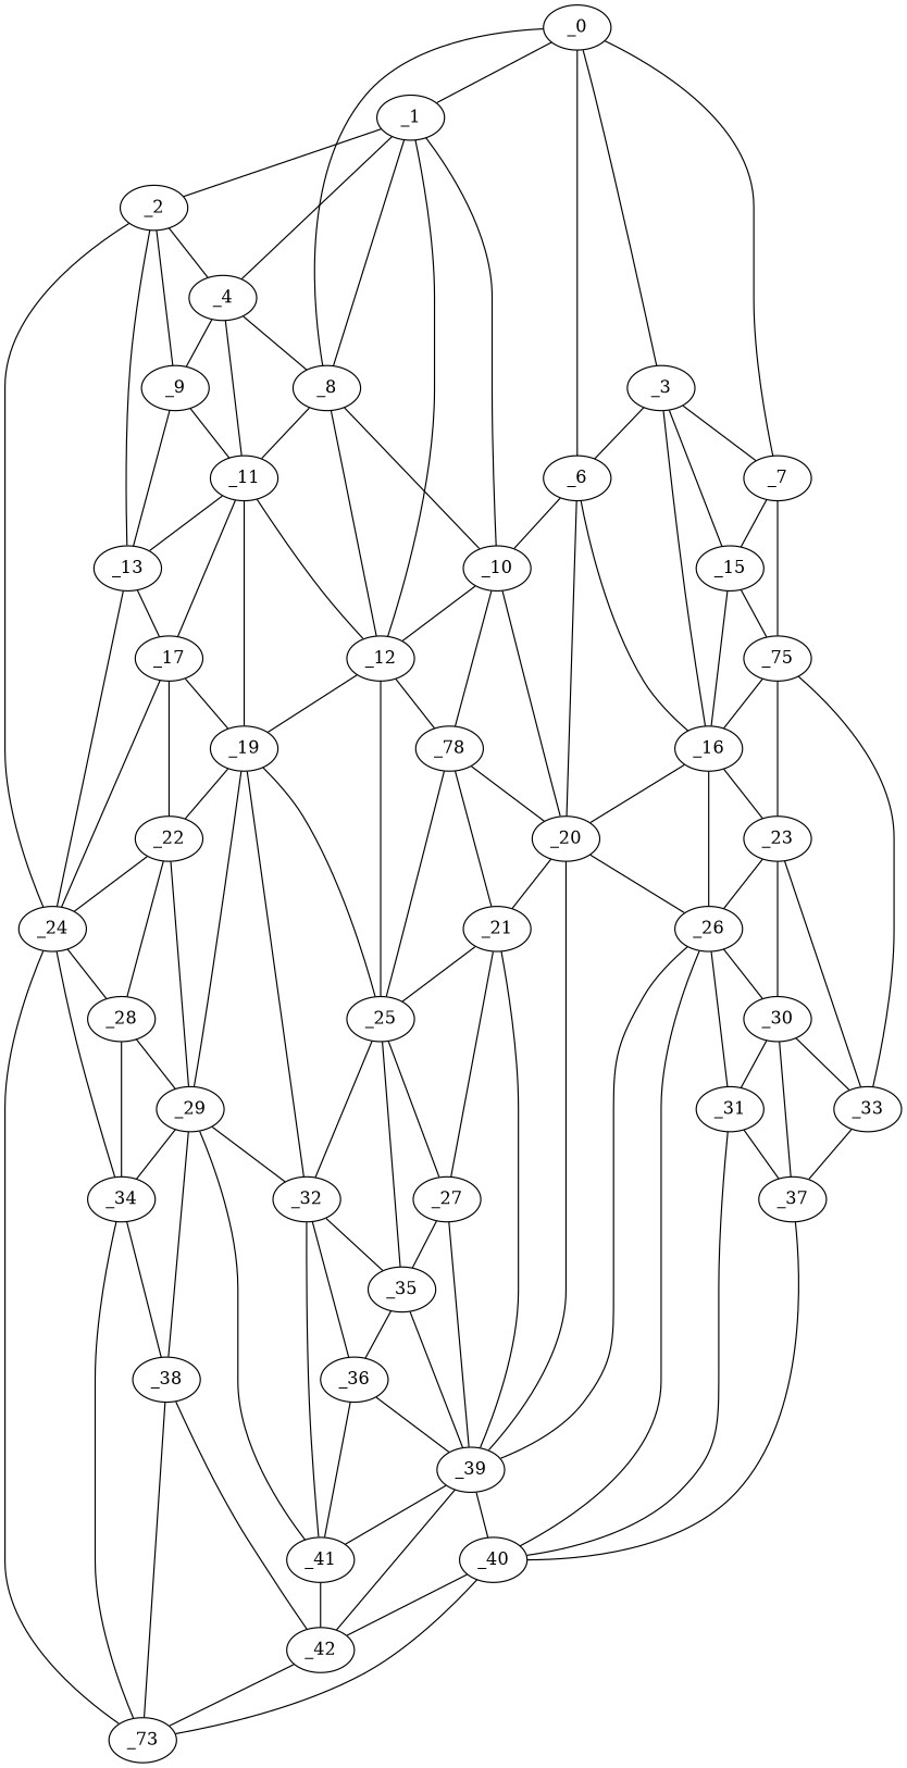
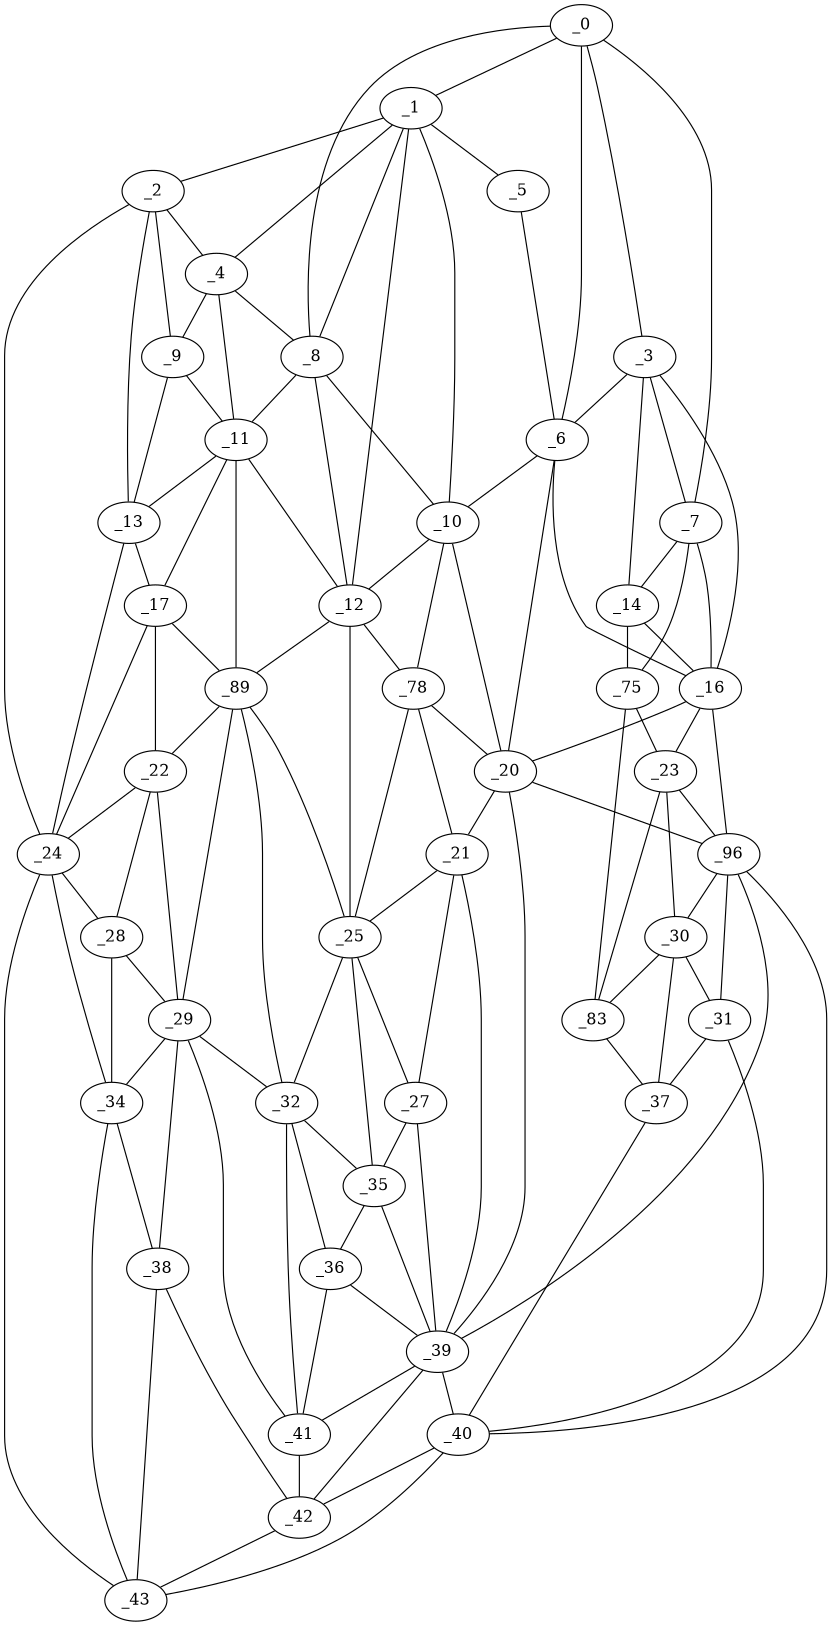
  graph {
    node [x=98 y=113]
    edge [valence=2]
    _0 [x=32]
    _1 [x=33 y=65]
    _3 [x=36 y=115]
    _6 [x=39 y=84]
    _7 [x=39 y=120]
    _8 [x=43 y=41]
+   _5 [x=37 y=77]
    _2 [x=36 y=6]
    _4 [x=37 y=21]
    _10 [x=46 y=76]
    _12 [x=54 y=48]
-   _14 [x=57 y=120 label=_15]
+   _14 [x=57 y=120]
    _16 [x=62 y=112]
    _20 [x=69 y=90]
    n15 [label=_75 x=60 y=124]
    _9 [x=45 y=17]
    _13 [x=57 y=12]
    _24 [x=79 y=8]
    _11 [x=54 y=24]
    n20 [label=_78 x=65 y=74]
-   _19 [x=67 y=42]
+   _19 [x=67 y=42 label=_89]
    _25 [x=80 y=61]
    _23 [x=74 y=123]
-   _26 [x=80 y=101]
+   _26 [x=80 y=101 label=_96]
    _21 [x=71 y=77]
    _39 [y=79]
-   _33 [x=90 y=123]
+   _33 [x=90 y=123 label=_83]
    _17 [x=64 y=17]
    _28 [x=83 y=20]
    _34 [x=93 y=22]
-   _43 [x=102 y=28 label=_73]
+   _43 [x=102 y=28]
    _22 [x=73 y=18]
    _29 [x=86 y=34]
    _32 [x=89 y=56]
    _27 [x=82 y=70]
    _35 [x=93 y=63]
    _38 [y=35]
    _30 [x=86 y=121]
    _31 [x=87 y=103]
    _40 [y=98]
    _41 [x=100 y=45]
    _42 [x=101 y=36]
    _37 [x=95]
    _36 [x=94 y=59]
    _0 -- _1 [valence=1]
    _0 -- _3 [valence=1]
    _0 -- _6
    _0 -- _7 [valence=1]
    _0 -- _8
    _1 -- _8 [valence=1]
+   _1 -- _5
    _1 -- _2 [valence=1]
    _1 -- _4
    _1 -- _10
    _1 -- _12 [valence=1]
    _3 -- _6
    _3 -- _7
    _3 -- _14 [valence=1]
    _3 -- _16 [valence=1]
    _6 -- _10
    _6 -- _16
    _6 -- _20
    _7 -- _14
    _7 -- n15 [valence=1]
    _8 -- _10
    _8 -- _12
    _8 -- _11
+   _5 -- _6
    _2 -- _4
    _2 -- _9 [valence=1]
    _2 -- _13
    _2 -- _24 [valence=1]
    _4 -- _8 [valence=1]
    _4 -- _9
    _4 -- _11
    _10 -- _12
    _10 -- _20
    _10 -- n20
    _12 -- n20 [valence=1]
    _12 -- _19
    _12 -- _25
    _14 -- _16 [valence=1]
    _14 -- n15
    _16 -- _20
    _16 -- _23
    _16 -- _26 [valence=1]
    _20 -- _26
    _20 -- _21 [valence=1]
    _20 -- _39
-   n15 -- _16
+   _7 -- _16
    n15 -- _23 [valence=1]
    n15 -- _33 [valence=1]
    _9 -- _13
    _9 -- _11 [valence=1]
    _13 -- _24 [valence=1]
    _13 -- _17
    _24 -- _28
    _24 -- _34
    _24 -- _43 [valence=1]
    _11 -- _12 [valence=1]
    _11 -- _13
    _11 -- _19
    _11 -- _17 [valence=1]
    n20 -- _20
    n20 -- _25
    n20 -- _21
    _19 -- _25
    _19 -- _22
    _19 -- _29
    _19 -- _32
    _25 -- _32 [valence=1]
    _25 -- _27
    _25 -- _35
    _23 -- _26
    _23 -- _33
    _23 -- _30
    _26 -- _39
    _26 -- _30
    _26 -- _31
    _26 -- _40
    _21 -- _25
    _21 -- _39
    _21 -- _27
    _39 -- _40
    _39 -- _41 [valence=1]
    _39 -- _42 [valence=1]
    _33 -- _37 [valence=1]
    _17 -- _24 [valence=1]
    _17 -- _19 [valence=1]
    _17 -- _22
    _28 -- _34
    _28 -- _29
    _34 -- _43 [valence=1]
    _34 -- _38
    _22 -- _24
    _22 -- _28
    _22 -- _29 [valence=1]
    _29 -- _34
    _29 -- _32 [valence=1]
    _29 -- _38
    _29 -- _41 [valence=1]
    _32 -- _35 [valence=1]
    _32 -- _41
    _32 -- _36 [valence=1]
    _27 -- _39
    _27 -- _35
    _35 -- _39
    _35 -- _36
    _38 -- _43
    _38 -- _42 [valence=1]
    _30 -- _33
    _30 -- _31
    _30 -- _37 [valence=1]
    _31 -- _40
    _31 -- _37
    _40 -- _43 [valence=1]
    _40 -- _42
    _41 -- _42
    _42 -- _43 [valence=1]
    _37 -- _40 [valence=1]
    _36 -- _39 [valence=1]
    _36 -- _41
  }
